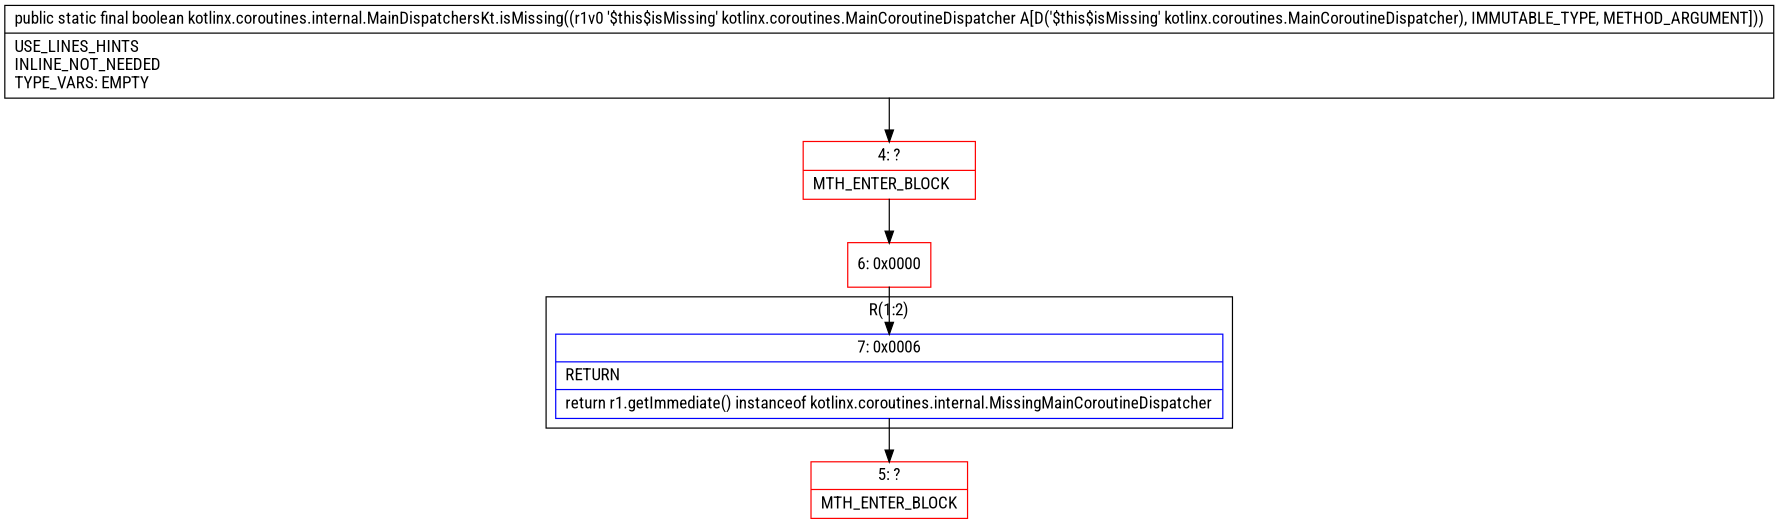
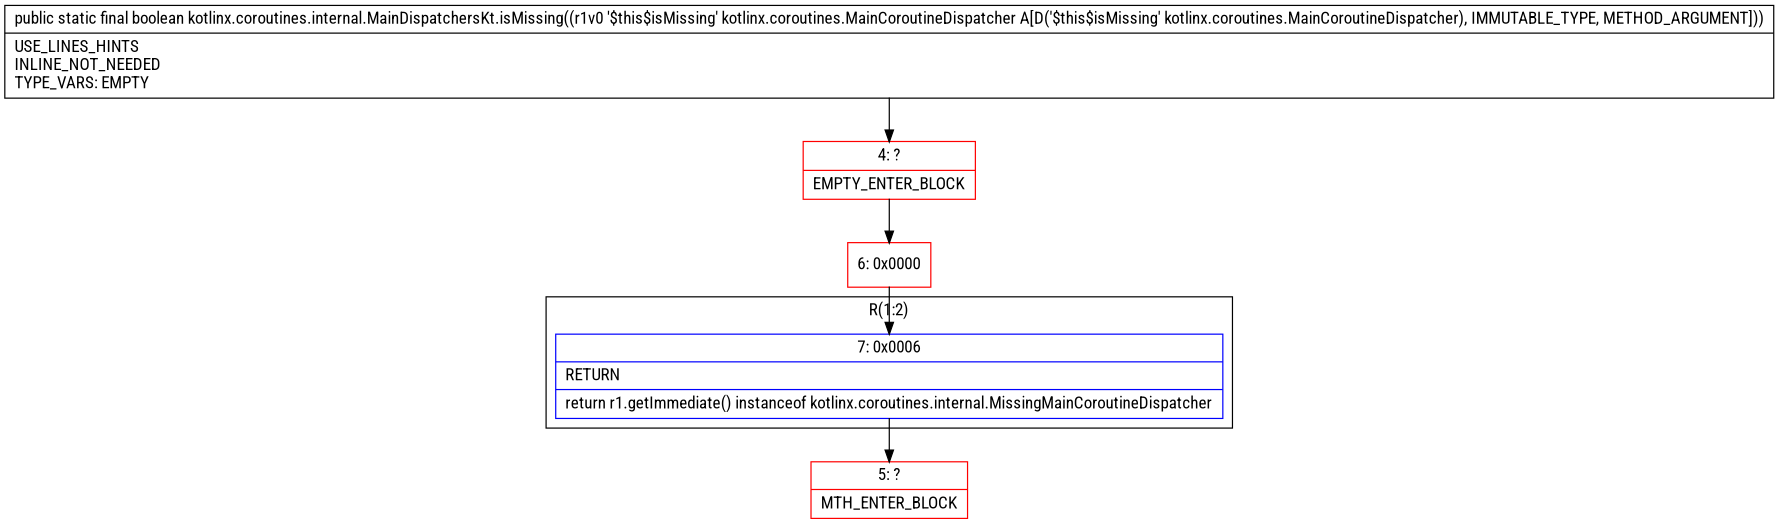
  digraph {
    fontname="Roboto Condensed"
    node [color=red fontname="Roboto Condensed" shape=record]
    edge [fontname="Roboto Condensed"]
    n1 [color=blue label="{7\:\ 0x0006|RETURN\l|return r1.getImmediate() instanceof kotlinx.coroutines.internal.MissingMainCoroutineDispatcher\l}"]
    n2 [label="{5\:\ ?|MTH_ENTER_BLOCK\l}"]
-   n3 [label="{4\:\ ?|MTH_ENTER_BLOCK\l}"]
+   n3 [label="{4\:\ ?|EMPTY_ENTER_BLOCK\l}"]
    n4 [label="{6\:\ 0x0000}"]
    n5 [label="{public static final boolean kotlinx.coroutines.internal.MainDispatchersKt.isMissing((r1v0 '$this$isMissing' kotlinx.coroutines.MainCoroutineDispatcher A[D('$this$isMissing' kotlinx.coroutines.MainCoroutineDispatcher), IMMUTABLE_TYPE, METHOD_ARGUMENT]))  | USE_LINES_HINTS\lINLINE_NOT_NEEDED\lTYPE_VARS: EMPTY\l}" color=""]
    subgraph cluster_1 {
      label="R(1:2)"
      n1
    }
    n1 -> n2
    n3 -> n4
    n4 -> n1
    n5 -> n3
  }
